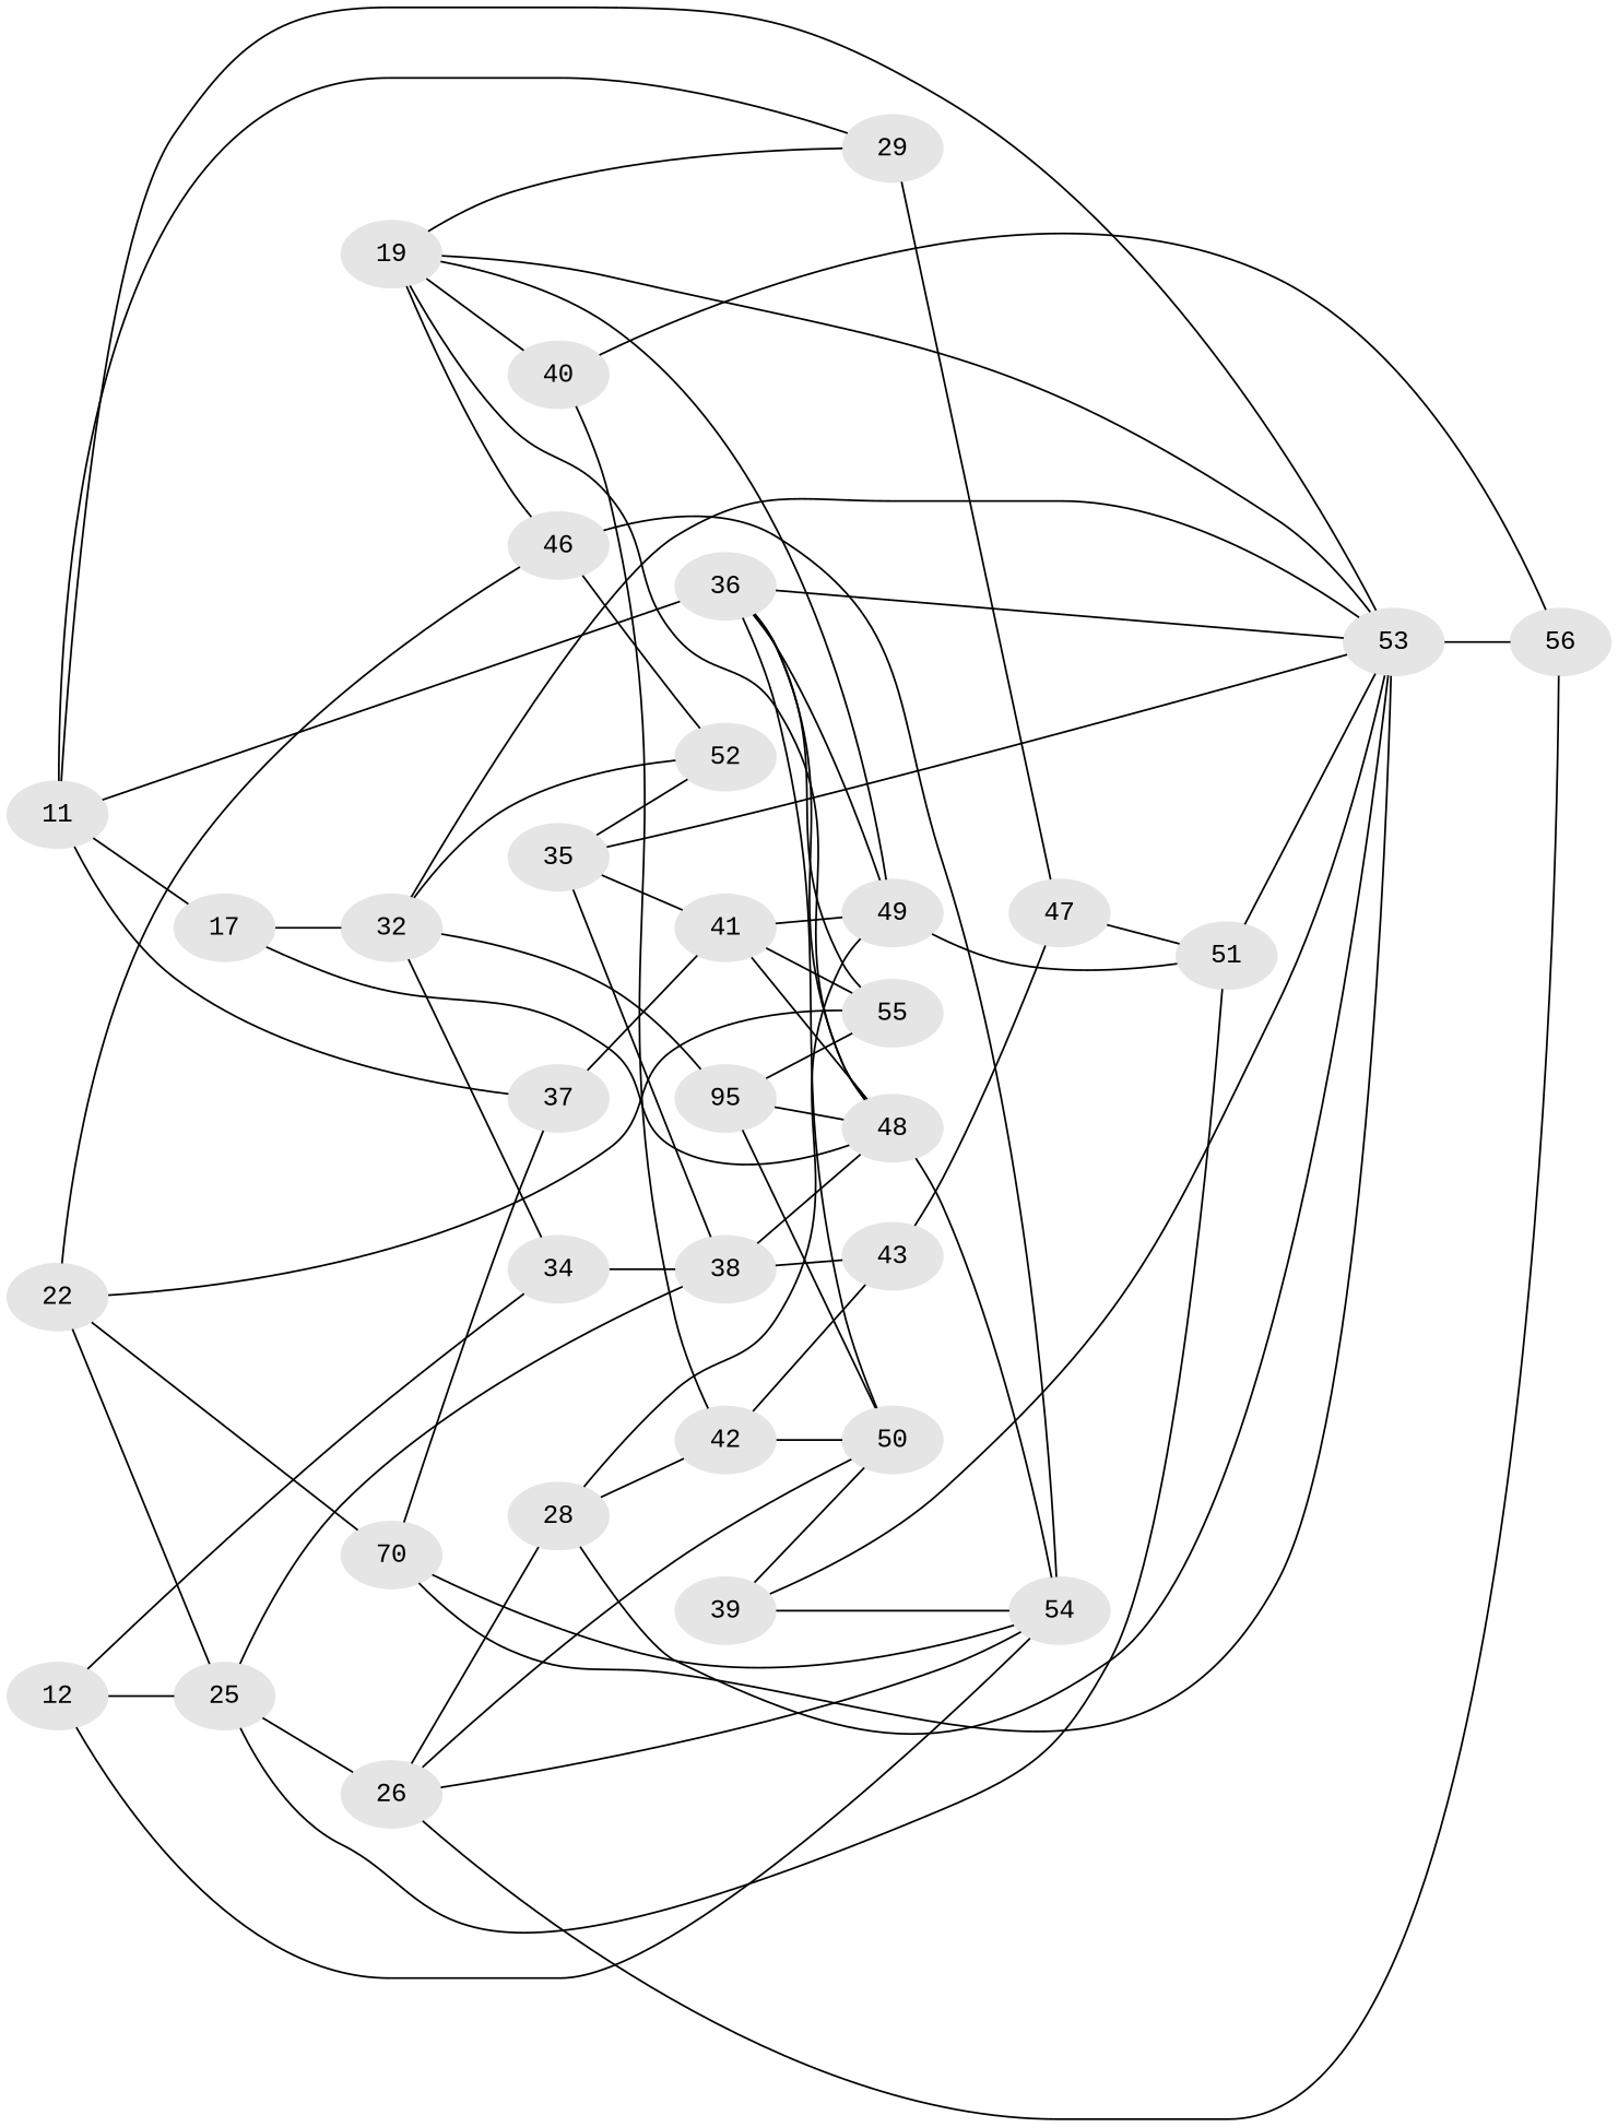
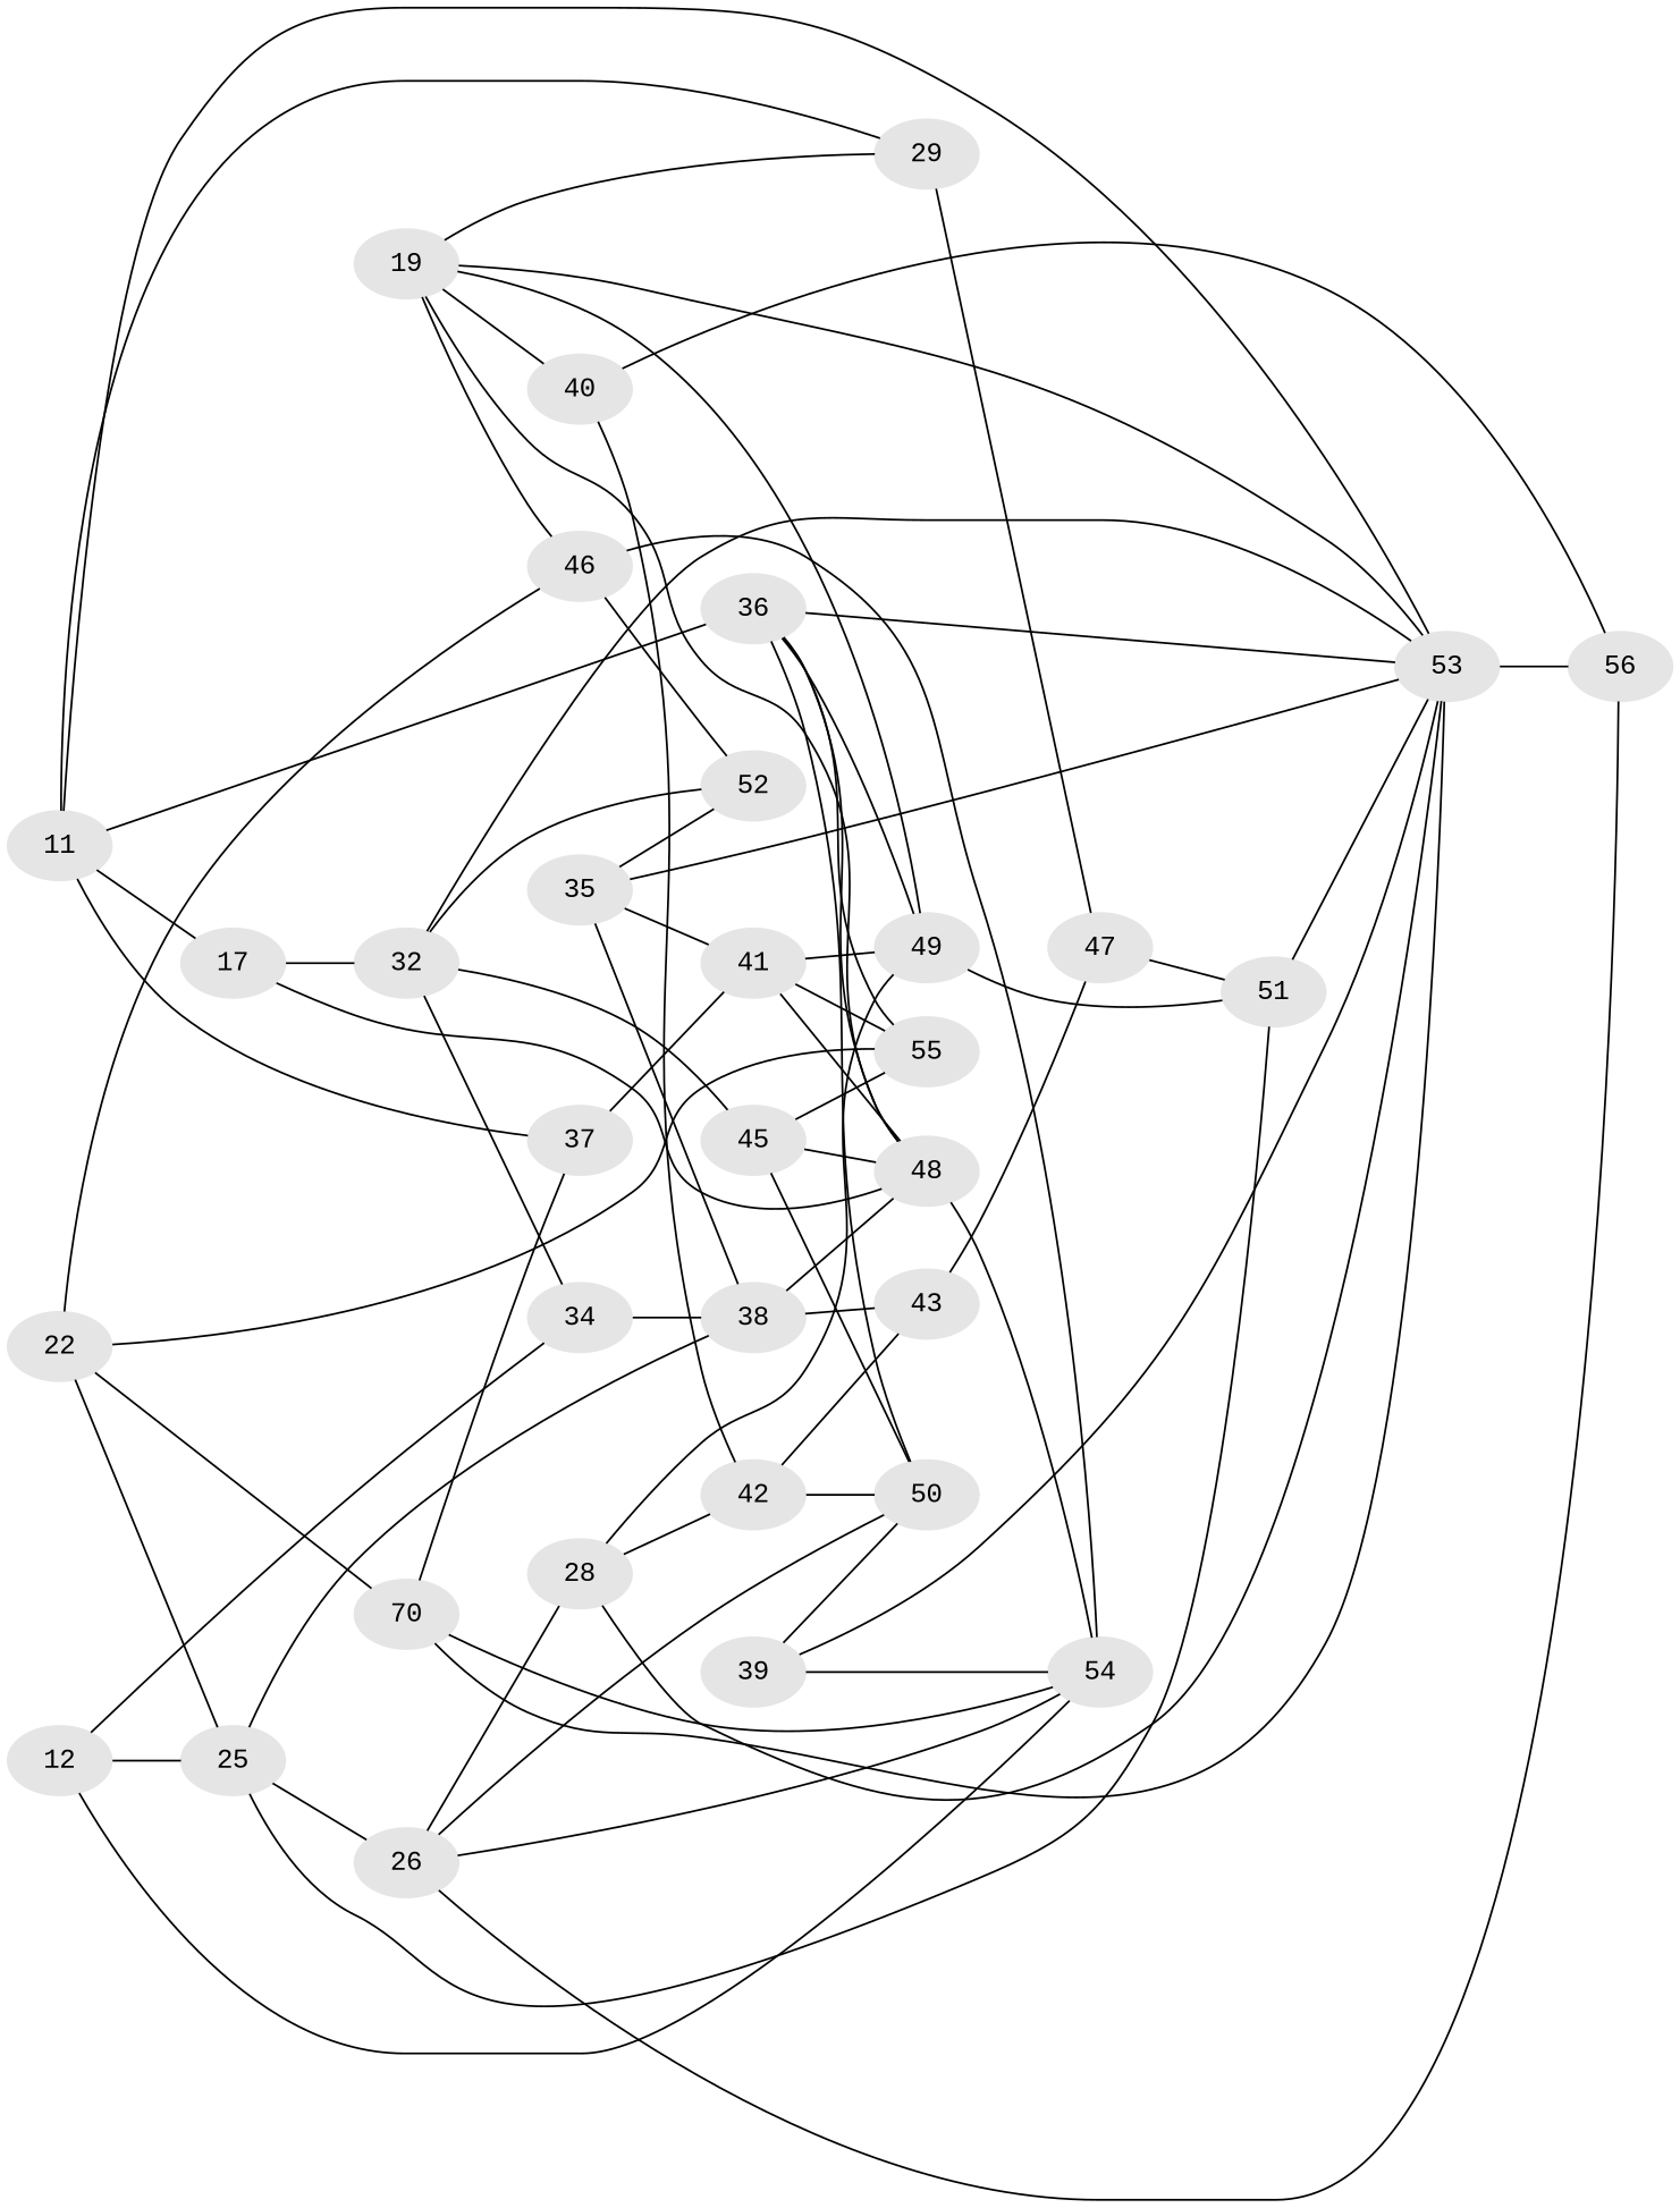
  graph {
    fontname="Liberation Mono"
    rankdir=LR
    node [color=gray90 fontname="Liberation Mono" style=filled]
    edge [fontname="Liberation Mono"]
    11 [super="+3"]
    17
    29 [super="+1"]
    36 [super="+13"]
    37
    53 [super="+33+31"]
    32 [super="+14"]
    48 [super="+8"]
    47 [super="+2"]
    49 [super="+44"]
    55
    50 [super="+10"]
    41 [super="+18"]
    56 [super="+23"]
    25 [super="+4"]
    26 [super="+21"]
    38 [super="+24"]
    51
    12
    34
    54 [super="+20"]
-   45 [label=95]
+   45
    52
    19 [super="+7+16"]
    40
    46
    42
    22
    n29 [label=70]
    28
    43
    35 [super="+6"]
    39
    11 -- 17
    11 -- 29
    11 -- 36
    11 -- 37 [weight=2]
    11 -- 53
    17 -- 32
    17 -- 48
    29 -- 47 [weight=3]
    36 -- 53
    36 -- 48
    36 -- 49
    36 -- 55
    36 -- 50
    37 -- 41
    53 -- 56
    32 -- 53
    32 -- 34 [weight=2]
    32 -- 45
    32 -- 52
    48 -- 54
    47 -- 51
    49 -- 51
    41 -- 48
    41 -- 49
    41 -- 55
    25 -- 26
    25 -- 38
    25 -- 51
    26 -- 50
    26 -- 56 [weight=2]
    26 -- 54
    26 -- 28
    38 -- 48 [weight=2]
    38 -- 43
    51 -- 53
    12 -- 25 [weight=2]
    12 -- 34
    12 -- 54
    34 -- 38
    45 -- 48
    45 -- 55
    45 -- 50
    19 -- 29 [weight=2]
    19 -- 53 [weight=3]
    19 -- 48
    19 -- 49 [weight=2]
    19 -- 40
    19 -- 46
    40 -- 56 [weight=2]
    40 -- 42
    46 -- 54
    46 -- 52
    42 -- 50
    42 -- 43
    22 -- 55
    22 -- 25
    22 -- 46
    22 -- n29
    n29 -- 37
    n29 -- 53
    n29 -- 54
    28 -- 53
    28 -- 49
    28 -- 42
    43 -- 47 [weight=2]
    35 -- 53
    35 -- 41 [weight=2]
    35 -- 38
    35 -- 52 [weight=2]
    39 -- 53
    39 -- 50 [weight=2]
    39 -- 54
  }
